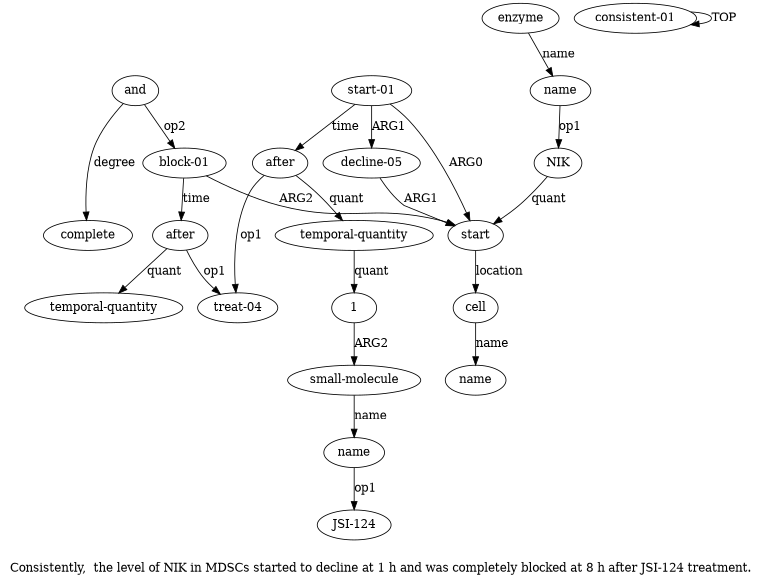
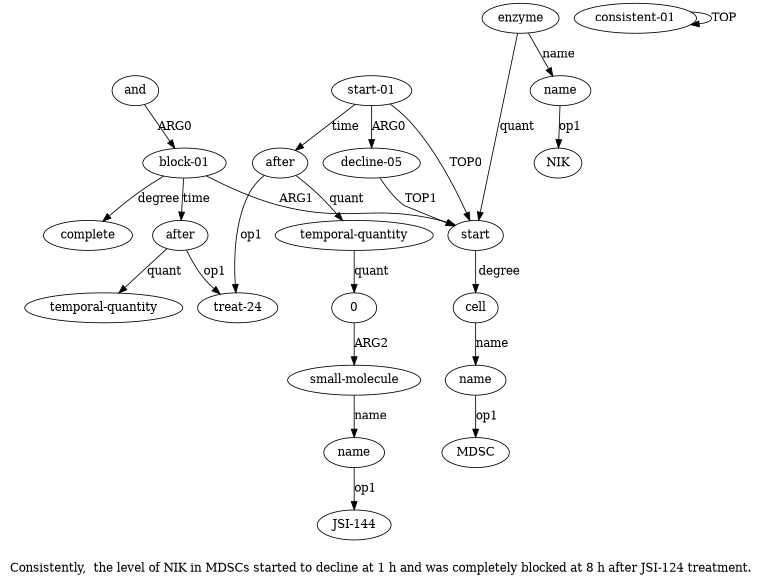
  digraph {
    label="Consistently,  the level of NIK in MDSCs started to decline at 1 h and was completely blocked at 8 h after JSI-124 treatment."
    node [color=black gold_ind=-1 gold_label=name test_ind=-1 test_label=name]
    edge [color=black gold_label=op1 test_label=op1]
    n1 [gold_label=NIK label=NIK test_label=NIK]
    n2 [gold_ind=15 gold_label="block-01" label="block-01" test_ind=15 test_label="block-01"]
    n3 [gold_ind=17 gold_label=after label=after test_ind=17 test_label=after]
    n4 [gold_ind=16 gold_label=complete label=complete test_ind=16 test_label=complete]
    n5 [gold_ind=3 gold_label=level label=start test_ind=3 test_label=level]
-   n6 [gold_ind=10 gold_label="treat-04" label="treat-04" test_ind=10 test_label="treat-04"]
+   n6 [gold_ind=10 gold_label="treat-04" label="treat-24" test_ind=10 test_label="treat-04"]
    n7 [gold_ind=18 gold_label="temporal-quantity" label="temporal-quantity" test_ind=18 test_label="temporal-quantity"]
    n8 [gold_ind=6 gold_label=cell label=cell test_ind=6 test_label=cell]
    n9 [gold_ind=7 label=name test_ind=7]
    n10 [gold_ind=11 gold_label="small-molecule" label="small-molecule" test_ind=11 test_label="small-molecule"]
    n11 [gold_ind=12 label=name test_ind=12]
-   n12 [gold_label="JSI-124" label="JSI-124" test_label="JSI-124"]
+   n12 [gold_label="JSI-124" label="JSI-144" test_label="JSI-124"]
    n13 [gold_ind=13 gold_label="temporal-quantity" label="temporal-quantity" test_ind=13 test_label="temporal-quantity"]
-   n14 [gold_label=1 label=1 test_label=1]
+   n14 [gold_label=1 label=0 test_label=1]
    n15 [gold_ind=1 gold_label=and label=and test_ind=1 test_label=and]
    n16 [gold_ind=2 gold_label="start-01" label="start-01" test_ind=2 test_label="start-01"]
    n17 [gold_ind=9 gold_label=after label=after test_ind=9 test_label=after]
    n18 [gold_ind=8 gold_label="decline-01" label="decline-05" test_ind=8 test_label="decline-01"]
    n19 [gold_ind=0 gold_label="consistent-01" label="consistent-01" test_ind=0 test_label="consistent-01"]
+   n20 [gold_label=MDSC label=MDSC test_label=MDSC]
    n21 [gold_ind=5 label=name test_ind=5]
    n22 [gold_ind=4 gold_label=enzyme label=enzyme test_ind=4 test_label=enzyme]
    n2 -> n3 [gold_label=time label=time test_label=time]
-   n15 -> n4 [gold_label=degree label=degree test_label=degree]
-   n2 -> n5 [gold_label=ARG1 label=ARG2 test_label=ARG1]
+   n2 -> n4 [gold_label=degree label=degree test_label=degree]
+   n2 -> n5 [gold_label=ARG1 label=ARG1 test_label=ARG1]
    n3 -> n6 [label=op1]
    n3 -> n7 [gold_label=quant label=quant test_label=quant]
-   n5 -> n8 [gold_label=location label=location test_label=location]
+   n5 -> n8 [gold_label=location label=degree test_label=location]
    n8 -> n9 [gold_label=name label=name test_label=name]
+   n9 -> n20 [label=op1]
    n10 -> n11 [gold_label=name label=name test_label=name]
    n11 -> n12 [label=op1]
    n13 -> n14 [gold_label=quant label=quant test_label=quant]
    n14 -> n10 [gold_label=ARG2 label=ARG2 test_label=ARG2]
-   n15 -> n2 [gold_label=op2 label=op2 test_label=op2]
-   n16 -> n5 [gold_label=ARG0 label=ARG0 test_label=ARG0]
+   n15 -> n2 [gold_label=op2 label=ARG0 test_label=op2]
+   n16 -> n5 [gold_label=ARG0 label=TOP0 test_label=ARG0]
    n16 -> n17 [gold_label=time label=time test_label=time]
-   n16 -> n18 [gold_label=ARG1 label=ARG1 test_label=ARG1]
+   n16 -> n18 [gold_label=ARG1 label=ARG0 test_label=ARG1]
    n17 -> n6 [label=op1]
    n17 -> n13 [gold_label=quant label=quant test_label=quant]
-   n18 -> n5 [gold_label=ARG1 label=ARG1 test_label=ARG1]
+   n18 -> n5 [gold_label=ARG1 label=TOP1 test_label=ARG1]
    n19 -> n19 [gold_label=TOP label=TOP test_label=TOP]
    n21 -> n1 [label=op1]
-   n1 -> n5 [gold_label=quant label=quant test_label=quant]
+   n22 -> n5 [gold_label=quant label=quant test_label=quant]
    n22 -> n21 [gold_label=name label=name test_label=name]
  }
